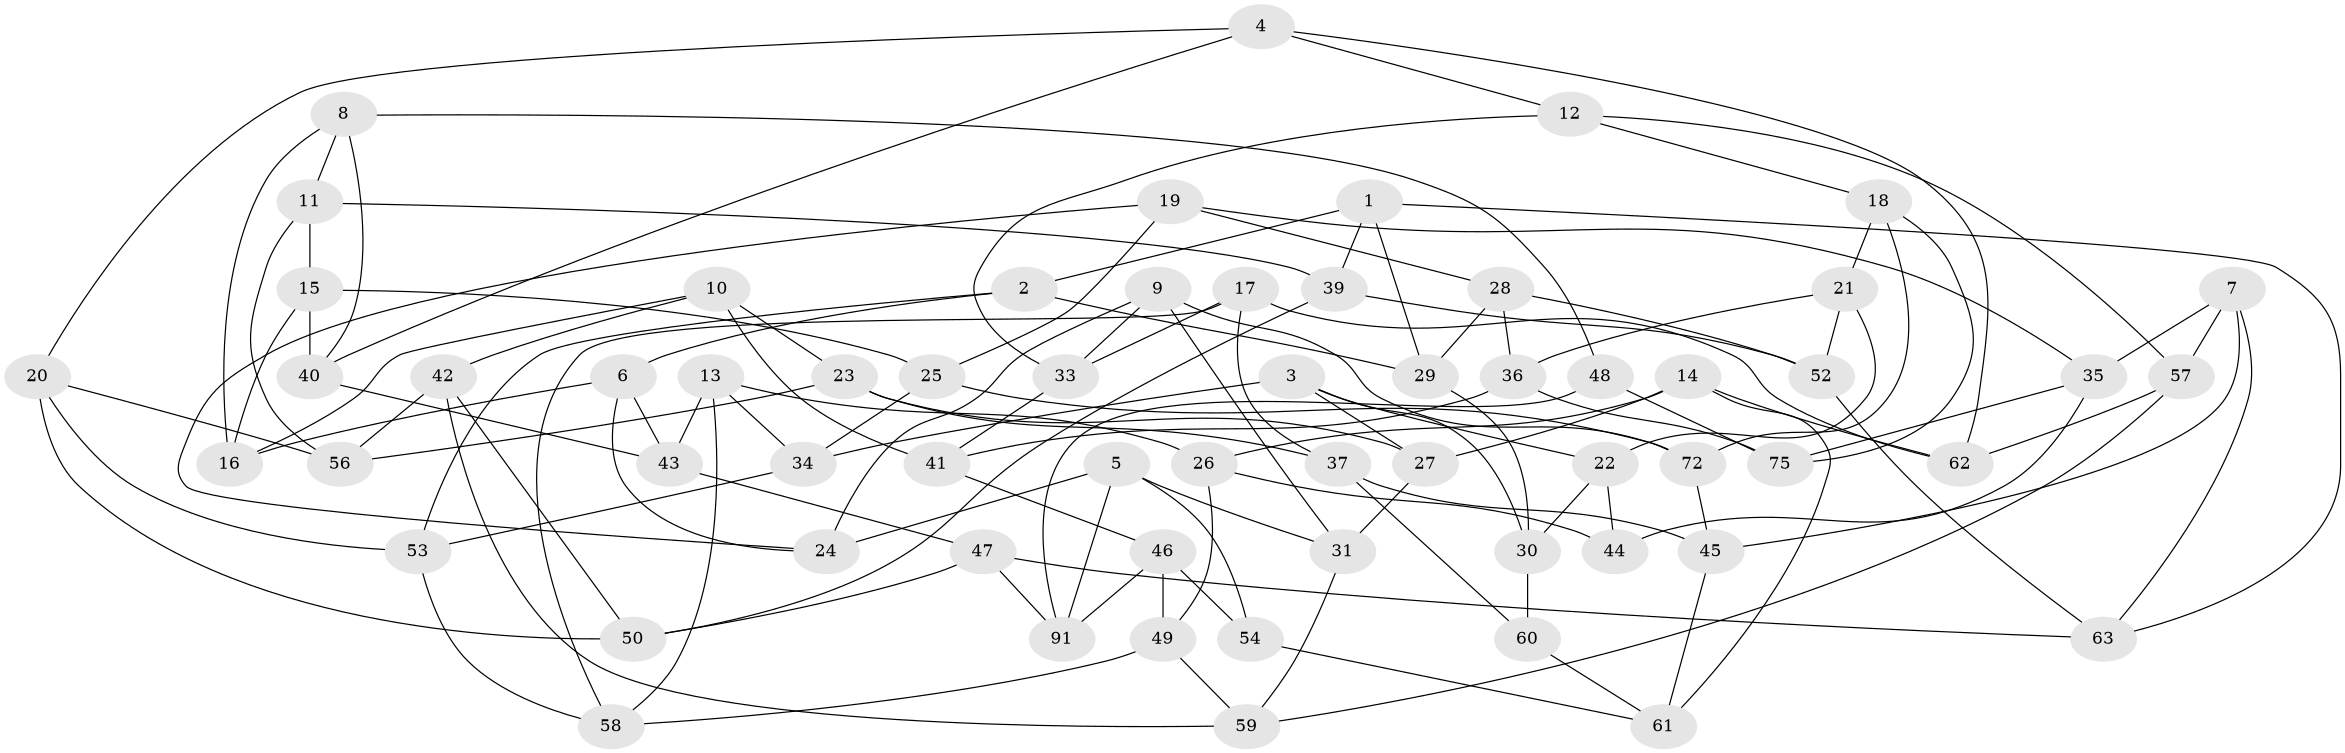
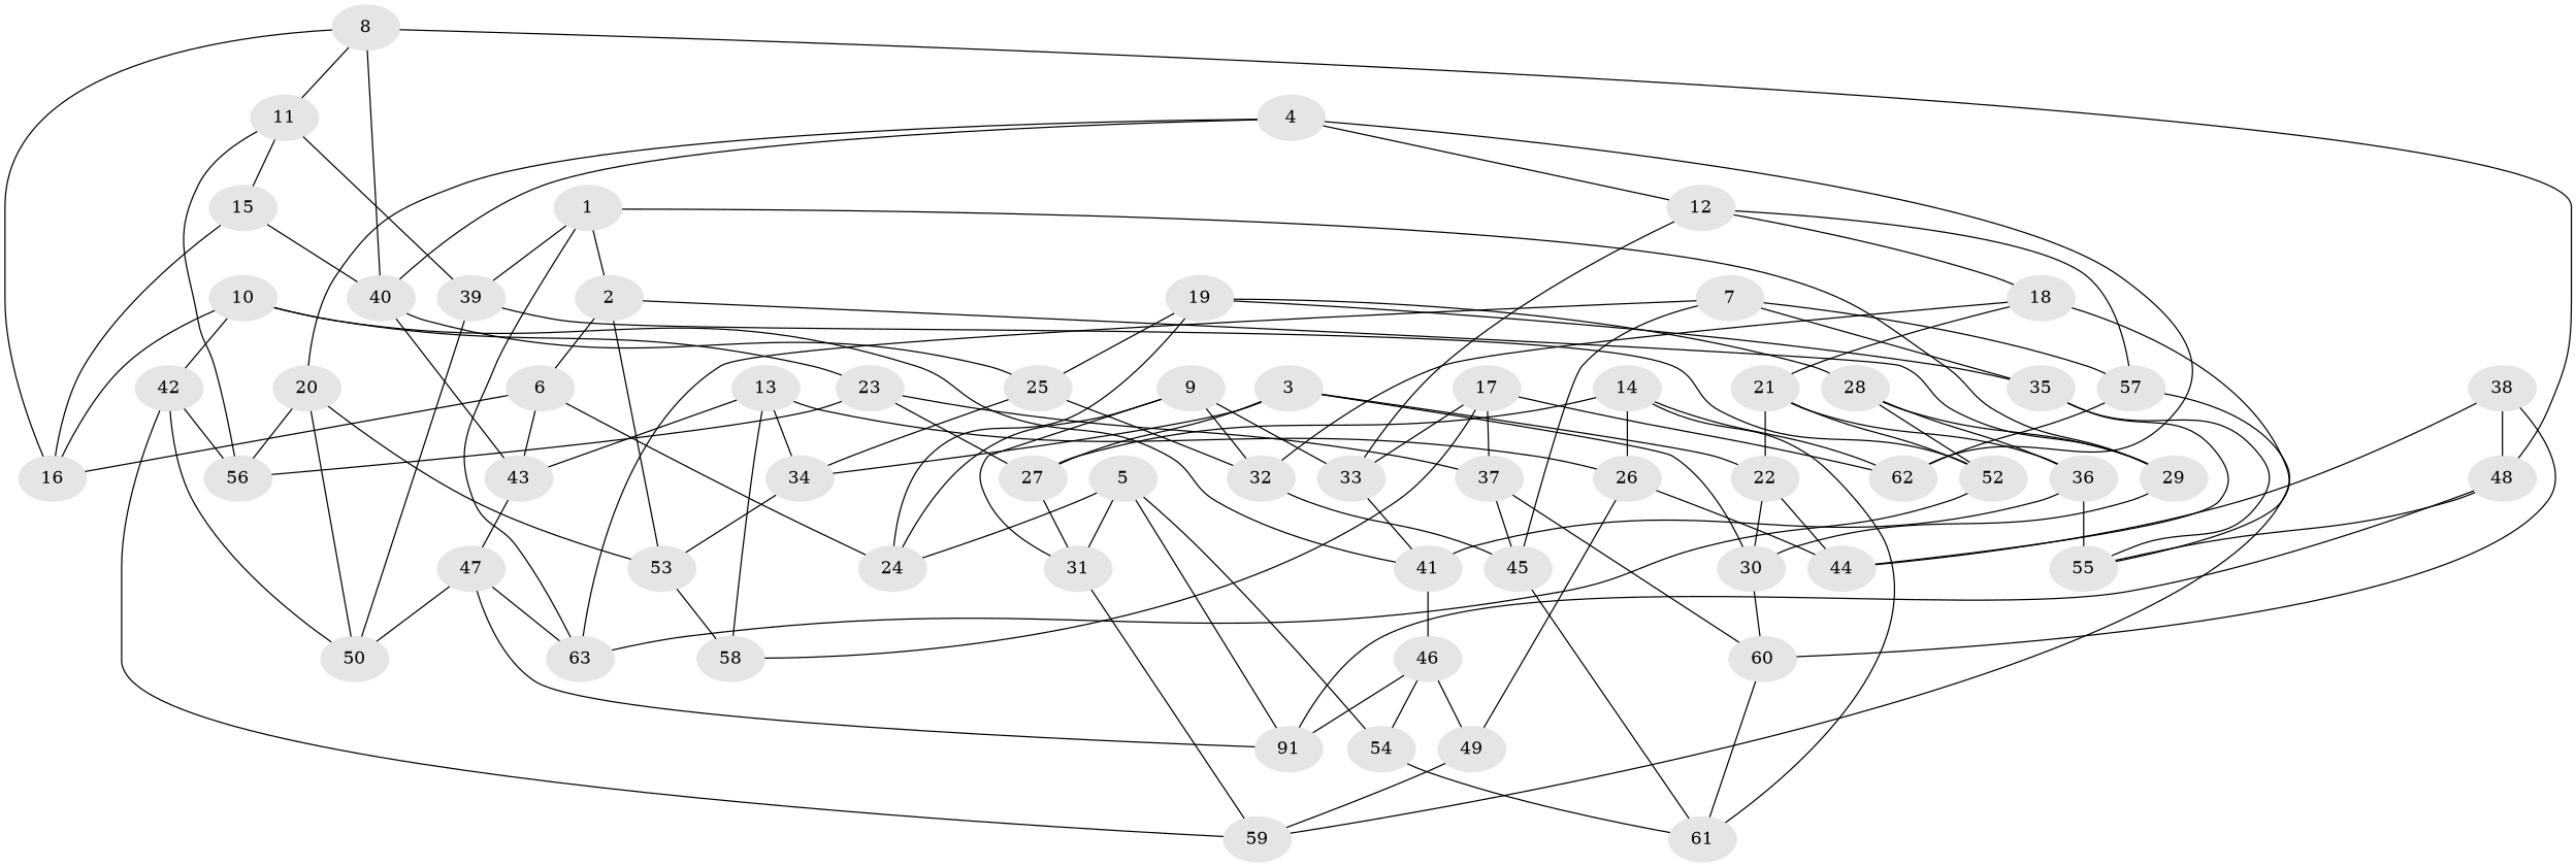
  graph {
    node [color=gray90 style=filled]
    1
    2
    29
    39
    63
    6
    53
    30
    50
    52
    24
    16
    43
    58
    3
    22
    27
    34
    44
    31
    60
    4
    12
    20
    40
    62
    57
    33
    18
    56
    5
    n32 [label=91]
    54
    59
    61
    47
    7
    35
    45
-   55 [label=75]
+   55
    8
    11
    48
    15
    9
-   32 [label=72]
+   32
    41
    10
    23
    42
    37
    46
    25
    21
    13
    26
    49
    14
    17
    36
    19
    28
+   38
    1 -- 2
    1 -- 29
    1 -- 39
    1 -- 63
    2 -- 29
    2 -- 6
    2 -- 53
    29 -- 30
    39 -- 50
    39 -- 52
    6 -- 24
    6 -- 16
    6 -- 43
    53 -- 58
    30 -- 60
    52 -- 63
    43 -- 47
    3 -- 30
    3 -- 22
    3 -- 27
    3 -- 34
    22 -- 30
    22 -- 44
    27 -- 31
    34 -- 53
    31 -- 59
    60 -- 61
    4 -- 12
    4 -- 20
    4 -- 40
    4 -- 62
    12 -- 57
    12 -- 33
    12 -- 18
    20 -- 53
    20 -- 50
    20 -- 56
    40 -- 43
    57 -- 62
    57 -- 59
    33 -- 41
    18 -- 55
    18 -- 32
    18 -- 21
    5 -- 24
    5 -- 31
    5 -- n32
    5 -- 54
    54 -- 61
    47 -- 63
    47 -- 50
    47 -- n32
    7 -- 63
    7 -- 57
    7 -- 35
    7 -- 45
    35 -- 44
    35 -- 55
    45 -- 61
    8 -- 16
    8 -- 40
    8 -- 11
    8 -- 48
    11 -- 39
    11 -- 56
    11 -- 15
    48 -- n32
    48 -- 55
    15 -- 16
    15 -- 40
-   15 -- 25
+   40 -- 25
    9 -- 24
    9 -- 31
    9 -- 33
    9 -- 32
    32 -- 45
    41 -- 46
    10 -- 16
    10 -- 41
    10 -- 23
    10 -- 42
    23 -- 27
    23 -- 56
    23 -- 37
    42 -- 50
    42 -- 56
    42 -- 59
    37 -- 60
    37 -- 45
    46 -- n32
    46 -- 54
    46 -- 49
    25 -- 34
    25 -- 32
    21 -- 52
    21 -- 22
    21 -- 36
    13 -- 43
    13 -- 58
    13 -- 34
    13 -- 26
    26 -- 44
    26 -- 49
-   49 -- 58
    49 -- 59
    14 -- 27
    14 -- 62
    14 -- 61
    14 -- 26
    17 -- 58
    17 -- 62
    17 -- 33
    17 -- 37
    36 -- 55
    36 -- 41
    19 -- 24
    19 -- 35
    19 -- 25
    19 -- 28
    28 -- 29
    28 -- 52
    28 -- 36
+   38 -- 44
+   38 -- 60
+   38 -- 48
  }
